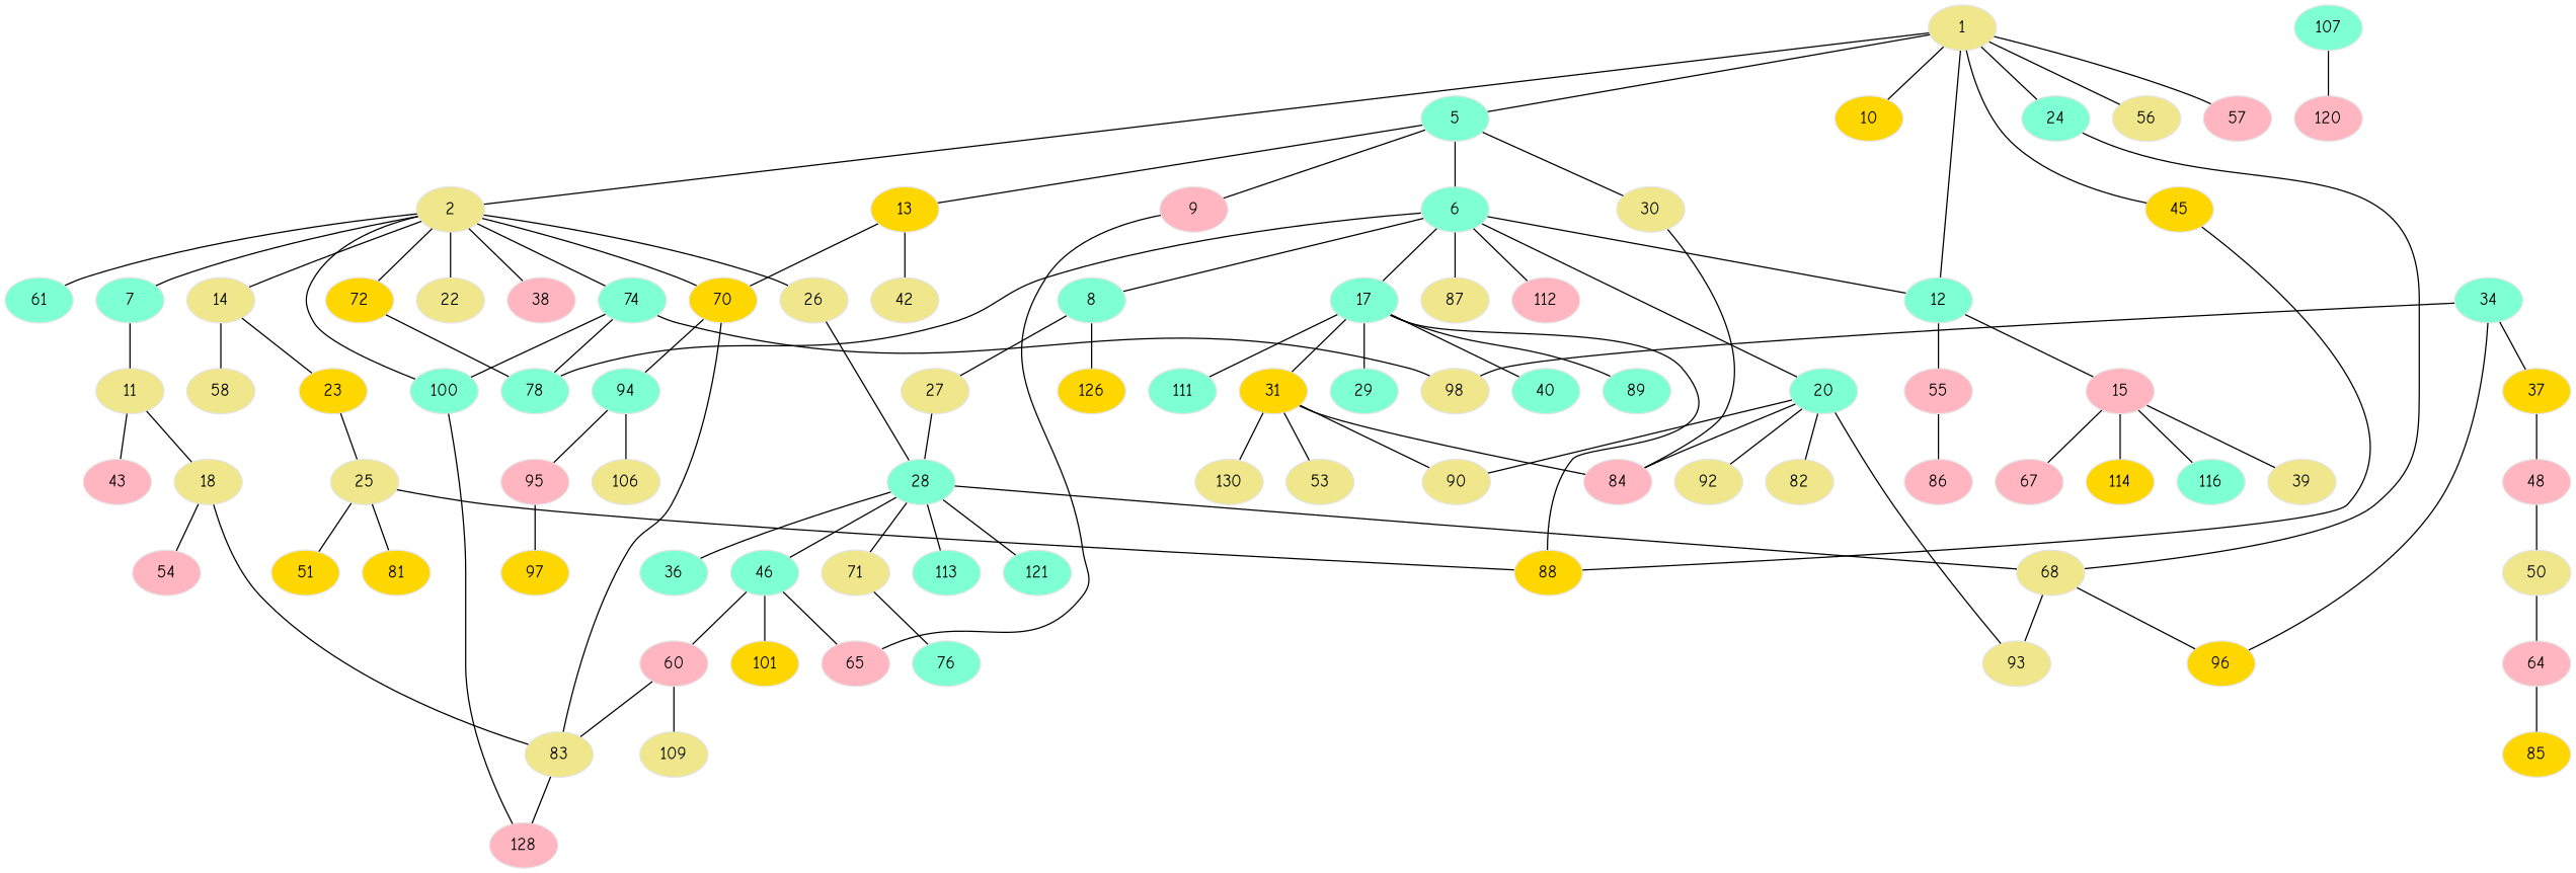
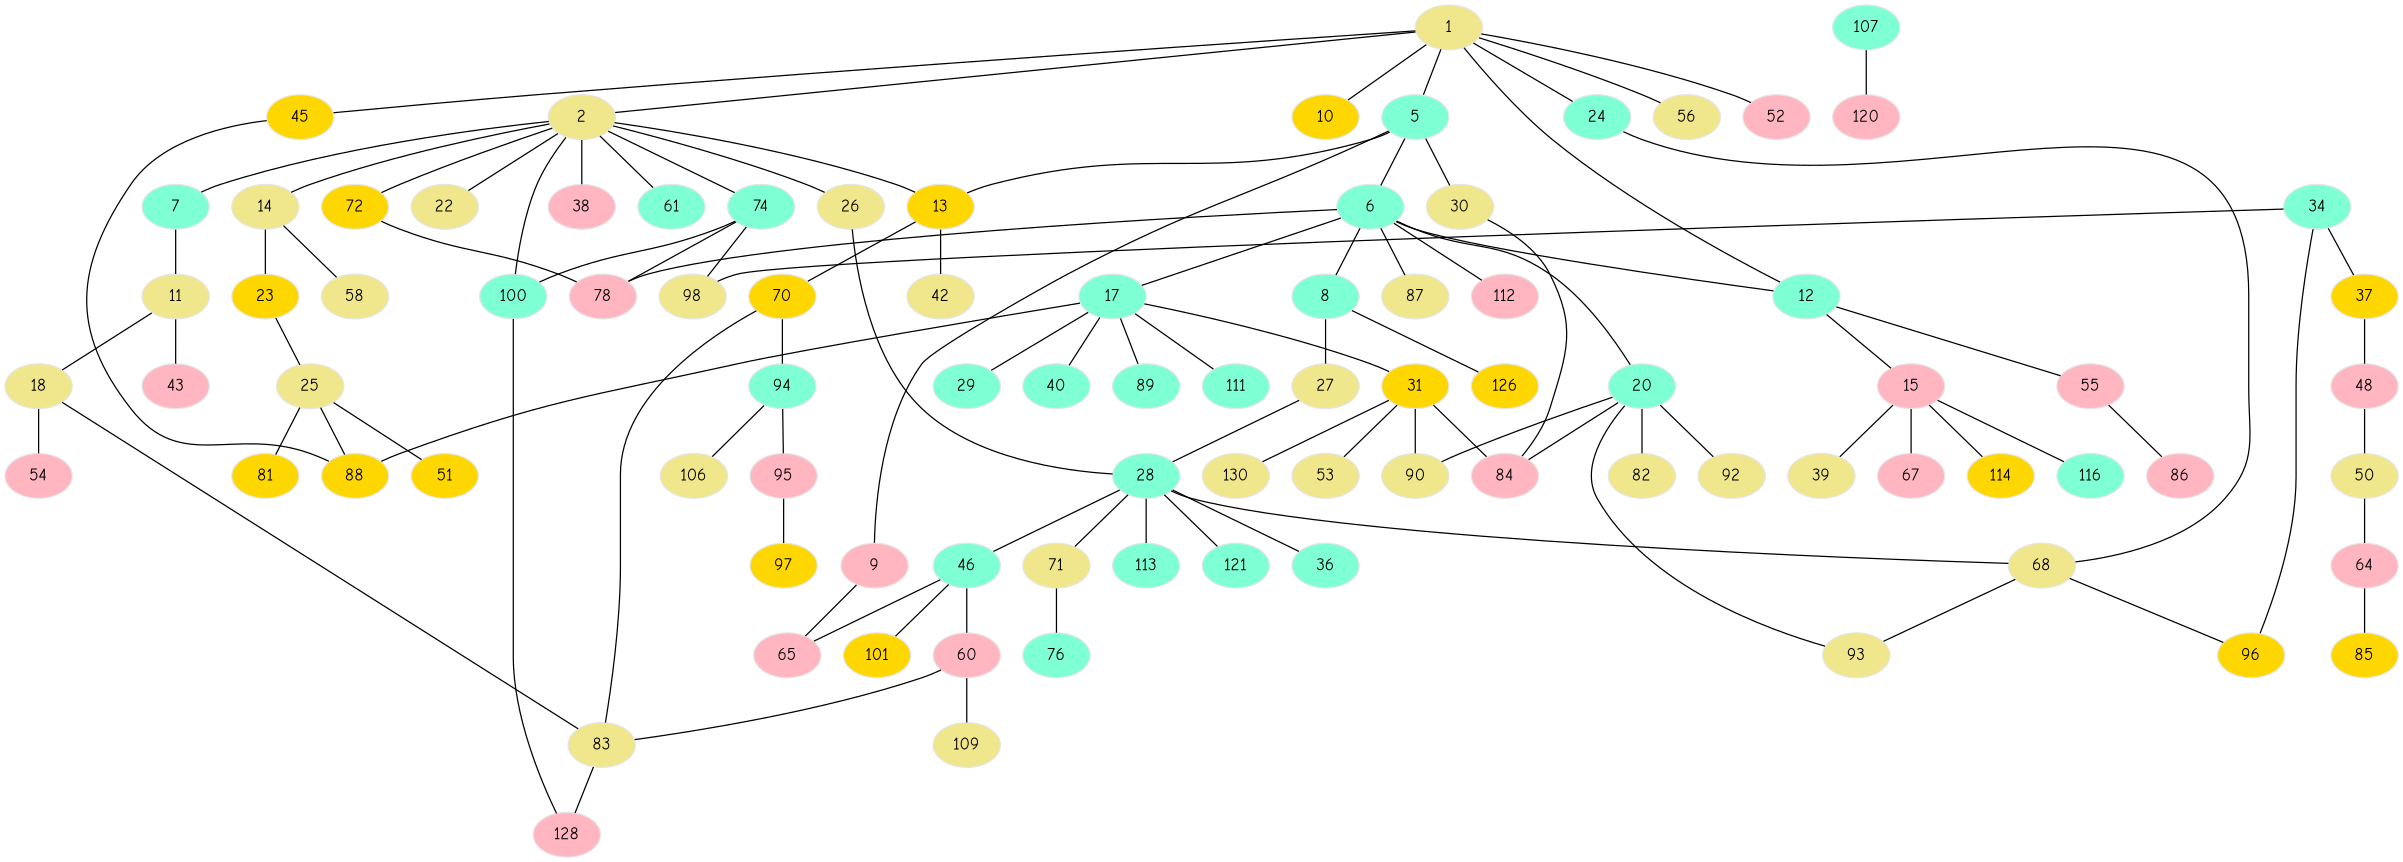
  graph {
    fontname="Comic Neue"
    node [color=gray90 fillcolor=khaki fontname="Comic Neue" style=filled]
    edge [fontname="Comic Neue"]
    1 [super="+4"]
    2 [super="+3"]
    5 [fillcolor=aquamarine]
    10 [fillcolor=gold]
    12 [fillcolor=aquamarine super="+16"]
    24 [fillcolor=aquamarine]
    45 [fillcolor=gold]
    56
-   57 [fillcolor=lightpink]
+   57 [fillcolor=lightpink label=52]
    7 [fillcolor=aquamarine]
    13 [fillcolor=gold super="+47"]
    14
    22 [super="+69"]
    26
    38 [fillcolor=lightpink super="+59"]
    61 [fillcolor=aquamarine]
    72 [fillcolor=gold super="+102"]
    74 [fillcolor=aquamarine super="+119"]
    100 [fillcolor=aquamarine super="+110"]
    6 [fillcolor=aquamarine super="+73"]
    9 [fillcolor=lightpink super="+19"]
    30 [super="+105"]
    15 [fillcolor=lightpink super="+32"]
    55 [fillcolor=lightpink super="+79"]
    68 [super="+75"]
    88 [fillcolor=gold super="+108"]
    11 [super="+63"]
    42
    70 [fillcolor=gold]
    23 [fillcolor=gold]
    58 [super="+66"]
    28 [fillcolor=aquamarine super="+33"]
-   78 [fillcolor=aquamarine super="+91"]
+   78 [fillcolor=lightpink super="+91"]
    98
    128 [fillcolor=lightpink]
    8 [fillcolor=aquamarine super="+44"]
    17 [fillcolor=aquamarine super="+62"]
    20 [fillcolor=aquamarine super="+115"]
    87
    112 [fillcolor=lightpink]
    65 [fillcolor=lightpink]
    84 [fillcolor=lightpink super="+99"]
    27 [super="+124"]
    126 [fillcolor=gold]
    29 [fillcolor=aquamarine super="+80"]
    31 [fillcolor=gold super="+49"]
    40 [fillcolor=aquamarine]
    89 [fillcolor=aquamarine]
    111 [fillcolor=aquamarine]
    82 [super="+122"]
    90
    92
    93 [super="+132"]
    18
    43 [fillcolor=lightpink]
    54 [fillcolor=lightpink]
    83 [super="+103"]
    39
    67 [fillcolor=lightpink]
    114 [fillcolor=gold]
    116 [fillcolor=aquamarine]
    86 [fillcolor=lightpink]
    94 [fillcolor=aquamarine super="+117"]
    25 [super="+35"]
    60 [fillcolor=lightpink super="+118"]
    109
    53
    130
    34 [fillcolor=aquamarine super="+41"]
    37 [fillcolor=gold]
    96 [fillcolor=gold]
    51 [fillcolor=gold]
    81 [fillcolor=gold]
    36 [fillcolor=aquamarine]
    46 [fillcolor=aquamarine super="+77"]
    71 [super="+123"]
    113 [fillcolor=aquamarine]
    121 [fillcolor=aquamarine]
    101 [fillcolor=gold super="+104"]
    76 [fillcolor=aquamarine]
    107 [fillcolor=aquamarine]
    120 [fillcolor=lightpink super="+125"]
    48 [fillcolor=lightpink]
    50 [super="+52"]
    64 [fillcolor=lightpink]
    85 [fillcolor=gold]
    95 [fillcolor=lightpink super="+131"]
    106
    97 [fillcolor=gold]
    1 -- 2
    1 -- 5
    1 -- 10
    1 -- 12
    1 -- 24
    1 -- 45
    1 -- 56
    1 -- 57
    2 -- 7
-   2 -- 70
+   2 -- 13
    2 -- 14
    2 -- 22
    2 -- 26
    2 -- 38
    2 -- 61
    2 -- 72
    2 -- 74
    2 -- 100
    5 -- 13
    5 -- 6
    5 -- 9
    5 -- 30
    12 -- 15
    12 -- 55
    24 -- 68
    45 -- 88
    7 -- 11
    13 -- 42
    13 -- 70
    14 -- 23
    14 -- 58
    26 -- 28
    72 -- 78
    74 -- 100
    74 -- 78
    74 -- 98
    100 -- 128
    6 -- 12
    6 -- 78
    6 -- 8
    6 -- 17
    6 -- 20
    6 -- 87
    6 -- 112
    9 -- 65
    30 -- 84
    15 -- 39
    15 -- 67
    15 -- 114
    15 -- 116
    55 -- 86
    68 -- 93
    68 -- 96
    11 -- 18
    11 -- 43
    70 -- 83
    70 -- 94
    23 -- 25
    28 -- 68
    28 -- 36
    28 -- 46
    28 -- 71
    28 -- 113
    28 -- 121
    8 -- 27
    8 -- 126
    17 -- 88
    17 -- 29 [weight=2]
    17 -- 31
    17 -- 40
    17 -- 89
    17 -- 111
    20 -- 84
    20 -- 82
    20 -- 90
    20 -- 92
    20 -- 93
    27 -- 28
    31 -- 84
    31 -- 90
    31 -- 53
    31 -- 130
    18 -- 54
    18 -- 83
    83 -- 128
    94 -- 95
    94 -- 106
    25 -- 88
    25 -- 51
    25 -- 81
    60 -- 83
    60 -- 109
    34 -- 98
    34 -- 37
    34 -- 96
    37 -- 48
    46 -- 65
    46 -- 60
    46 -- 101
    71 -- 76
    107 -- 120
    48 -- 50
    50 -- 64
    64 -- 85
    95 -- 97
  }
